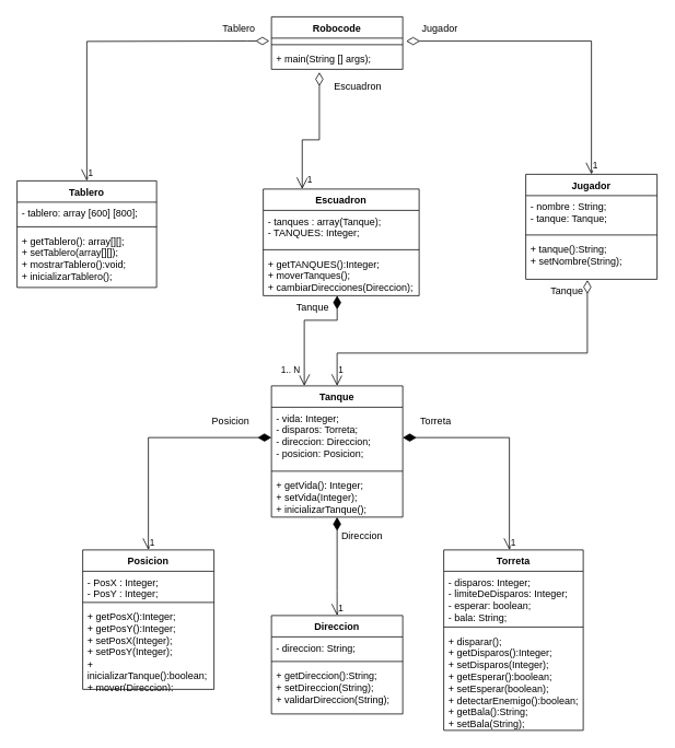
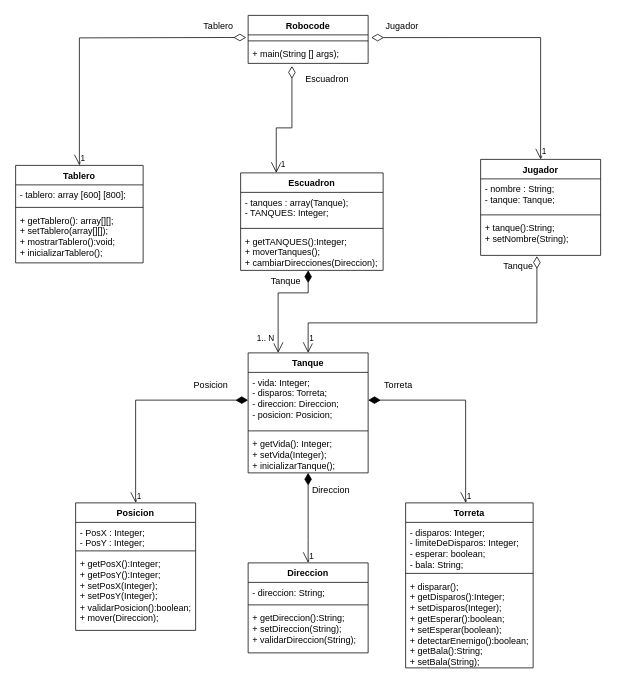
  <mxCell id="0" />
  <mxCell id="1" parent="0" />
  <mxCell id="2" value="Tanque" style="swimlane;fontStyle=1;align=center;verticalAlign=top;childLayout=stackLayout;horizontal=1;startSize=26;horizontalStack=0;resizeParent=1;resizeParentMax=0;resizeLast=0;collapsible=1;marginBottom=0;whiteSpace=wrap;html=1;" parent="1" vertex="1"><mxGeometry x="330" y="470" width="160" height="160" as="geometry" /></mxCell>
  <mxCell id="3" value="&lt;div&gt;- vida: Integer;&lt;/div&gt;&lt;div&gt;- disparos: Torreta;&lt;br&gt;&lt;/div&gt;&lt;div&gt;- direccion: Direccion;&lt;/div&gt;&lt;div&gt;- posicion: Posicion;&lt;br&gt;&lt;/div&gt;" style="text;strokeColor=none;fillColor=none;align=left;verticalAlign=top;spacingLeft=4;spacingRight=4;overflow=hidden;rotatable=0;points=[[0,0.5],[1,0.5]];portConstraint=eastwest;whiteSpace=wrap;html=1;" parent="2" vertex="1"><mxGeometry y="26" width="160" height="74" as="geometry" /></mxCell>
  <mxCell id="4" value="" style="line;strokeWidth=1;fillColor=none;align=left;verticalAlign=middle;spacingTop=-1;spacingLeft=3;spacingRight=3;rotatable=0;labelPosition=right;points=[];portConstraint=eastwest;strokeColor=inherit;" parent="2" vertex="1"><mxGeometry y="100" width="160" height="8" as="geometry" /></mxCell>
  <mxCell id="5" value="&lt;div&gt;+ getVida(): Integer;&lt;/div&gt;&lt;div&gt;+ setVida(Integer);&lt;/div&gt;&lt;div&gt;+ inicializarTanque();&lt;br&gt;&lt;/div&gt;" style="text;strokeColor=none;fillColor=none;align=left;verticalAlign=top;spacingLeft=4;spacingRight=4;overflow=hidden;rotatable=0;points=[[0,0.5],[1,0.5]];portConstraint=eastwest;whiteSpace=wrap;html=1;" parent="2" vertex="1"><mxGeometry y="108" width="160" height="52" as="geometry" /></mxCell>
  <mxCell id="6" value="&lt;div&gt;Torreta&lt;/div&gt;" style="swimlane;fontStyle=1;align=center;verticalAlign=top;childLayout=stackLayout;horizontal=1;startSize=26;horizontalStack=0;resizeParent=1;resizeParentMax=0;resizeLast=0;collapsible=1;marginBottom=0;whiteSpace=wrap;html=1;" parent="1" vertex="1"><mxGeometry x="540" y="670" width="170" height="220" as="geometry" /></mxCell>
  <mxCell id="7" value="&lt;div&gt;- disparos: Integer;&lt;/div&gt;&lt;div&gt;- limiteDeDisparos: Integer;&lt;br&gt;&lt;/div&gt;&lt;div&gt;- esperar: boolean;&lt;br&gt;&lt;/div&gt;&lt;div&gt;- bala: String;&lt;br&gt;&lt;/div&gt;" style="text;strokeColor=none;fillColor=none;align=left;verticalAlign=top;spacingLeft=4;spacingRight=4;overflow=hidden;rotatable=0;points=[[0,0.5],[1,0.5]];portConstraint=eastwest;whiteSpace=wrap;html=1;" parent="6" vertex="1"><mxGeometry y="26" width="170" height="64" as="geometry" /></mxCell>
  <mxCell id="8" value="" style="line;strokeWidth=1;fillColor=none;align=left;verticalAlign=middle;spacingTop=-1;spacingLeft=3;spacingRight=3;rotatable=0;labelPosition=right;points=[];portConstraint=eastwest;strokeColor=inherit;" parent="6" vertex="1"><mxGeometry y="90" width="170" height="8" as="geometry" /></mxCell>
  <mxCell id="9" value="&lt;div&gt;+ disparar();&lt;/div&gt;&lt;div&gt;+ getDisparos():Integer;&lt;/div&gt;&lt;div&gt;+ setDisparos(Integer);&lt;br&gt;&lt;/div&gt;&lt;div&gt;+ getEsperar():boolean;&lt;/div&gt;&lt;div&gt;+ setEsperar(boolean);&lt;br&gt;&lt;/div&gt;&lt;div&gt;+ detectarEnemigo():boolean;&lt;br&gt;&lt;/div&gt;&lt;div&gt;+ getBala():String;&lt;/div&gt;&lt;div&gt;+ setBala(String);&lt;br&gt;&lt;/div&gt;" style="text;strokeColor=none;fillColor=none;align=left;verticalAlign=top;spacingLeft=4;spacingRight=4;overflow=hidden;rotatable=0;points=[[0,0.5],[1,0.5]];portConstraint=eastwest;whiteSpace=wrap;html=1;" parent="6" vertex="1"><mxGeometry y="98" width="170" height="122" as="geometry" /></mxCell>
  <mxCell id="10" value="Escuadron" style="swimlane;fontStyle=1;align=center;verticalAlign=top;childLayout=stackLayout;horizontal=1;startSize=26;horizontalStack=0;resizeParent=1;resizeParentMax=0;resizeLast=0;collapsible=1;marginBottom=0;whiteSpace=wrap;html=1;" parent="1" vertex="1"><mxGeometry x="320" y="230" width="190" height="130" as="geometry" /></mxCell>
  <mxCell id="11" value="&lt;div&gt;- tanques : array(Tanque);&lt;/div&gt;&lt;div&gt;- TANQUES: Integer;&lt;br&gt;&lt;/div&gt;" style="text;strokeColor=none;fillColor=none;align=left;verticalAlign=top;spacingLeft=4;spacingRight=4;overflow=hidden;rotatable=0;points=[[0,0.5],[1,0.5]];portConstraint=eastwest;whiteSpace=wrap;html=1;" parent="10" vertex="1"><mxGeometry y="26" width="190" height="44" as="geometry" /></mxCell>
  <mxCell id="12" value="" style="line;strokeWidth=1;fillColor=none;align=left;verticalAlign=middle;spacingTop=-1;spacingLeft=3;spacingRight=3;rotatable=0;labelPosition=right;points=[];portConstraint=eastwest;strokeColor=inherit;" parent="10" vertex="1"><mxGeometry y="70" width="190" height="8" as="geometry" /></mxCell>
  <mxCell id="13" value="&lt;div&gt;+ getTANQUES():Integer;&lt;/div&gt;&lt;div&gt;+ moverTanques();&lt;/div&gt;&lt;div&gt;+ cambiarDirecciones(Direccion);&lt;br&gt;&lt;/div&gt;" style="text;strokeColor=none;fillColor=none;align=left;verticalAlign=top;spacingLeft=4;spacingRight=4;overflow=hidden;rotatable=0;points=[[0,0.5],[1,0.5]];portConstraint=eastwest;whiteSpace=wrap;html=1;" parent="10" vertex="1"><mxGeometry y="78" width="190" height="52" as="geometry" /></mxCell>
  <mxCell id="14" value="Tablero" style="swimlane;fontStyle=1;align=center;verticalAlign=top;childLayout=stackLayout;horizontal=1;startSize=26;horizontalStack=0;resizeParent=1;resizeParentMax=0;resizeLast=0;collapsible=1;marginBottom=0;whiteSpace=wrap;html=1;" parent="1" vertex="1"><mxGeometry x="20" y="220" width="170" height="130" as="geometry" /></mxCell>
  <mxCell id="15" value="- tablero: array [600] [800];" style="text;strokeColor=none;fillColor=none;align=left;verticalAlign=top;spacingLeft=4;spacingRight=4;overflow=hidden;rotatable=0;points=[[0,0.5],[1,0.5]];portConstraint=eastwest;whiteSpace=wrap;html=1;" parent="14" vertex="1"><mxGeometry y="26" width="170" height="26" as="geometry" /></mxCell>
  <mxCell id="16" value="" style="line;strokeWidth=1;fillColor=none;align=left;verticalAlign=middle;spacingTop=-1;spacingLeft=3;spacingRight=3;rotatable=0;labelPosition=right;points=[];portConstraint=eastwest;strokeColor=inherit;" parent="14" vertex="1"><mxGeometry y="52" width="170" height="8" as="geometry" /></mxCell>
  <mxCell id="17" value="&lt;div&gt;+ getTablero(): array[][];&lt;/div&gt;&lt;div&gt;+ setTablero(array[][]);&lt;/div&gt;&lt;div&gt;+ mostrarTablero():void;&lt;br&gt;&lt;/div&gt;&lt;div&gt;+ inicializarTablero();&lt;br&gt;&lt;/div&gt;" style="text;strokeColor=none;fillColor=none;align=left;verticalAlign=top;spacingLeft=4;spacingRight=4;overflow=hidden;rotatable=0;points=[[0,0.5],[1,0.5]];portConstraint=eastwest;whiteSpace=wrap;html=1;" parent="14" vertex="1"><mxGeometry y="60" width="170" height="70" as="geometry" /></mxCell>
  <mxCell id="18" value="Posicion" style="swimlane;fontStyle=1;align=center;verticalAlign=top;childLayout=stackLayout;horizontal=1;startSize=26;horizontalStack=0;resizeParent=1;resizeParentMax=0;resizeLast=0;collapsible=1;marginBottom=0;whiteSpace=wrap;html=1;" parent="1" vertex="1"><mxGeometry x="100" y="670" width="160" height="170" as="geometry" /></mxCell>
  <mxCell id="19" value="&lt;div&gt;- PosX : Integer;&lt;/div&gt;&lt;div&gt;- PosY : Integer;&lt;br&gt;&lt;/div&gt;" style="text;strokeColor=none;fillColor=none;align=left;verticalAlign=top;spacingLeft=4;spacingRight=4;overflow=hidden;rotatable=0;points=[[0,0.5],[1,0.5]];portConstraint=eastwest;whiteSpace=wrap;html=1;" parent="18" vertex="1"><mxGeometry y="26" width="160" height="34" as="geometry" /></mxCell>
  <mxCell id="20" value="" style="line;strokeWidth=1;fillColor=none;align=left;verticalAlign=middle;spacingTop=-1;spacingLeft=3;spacingRight=3;rotatable=0;labelPosition=right;points=[];portConstraint=eastwest;strokeColor=inherit;" parent="18" vertex="1"><mxGeometry y="60" width="160" height="8" as="geometry" /></mxCell>
- <mxCell id="21" value="&lt;div&gt;+ getPosX():Integer;&lt;/div&gt;&lt;div&gt;+ getPosY():Integer;&lt;/div&gt;&lt;div&gt;+ setPosX(Integer);&lt;/div&gt;&lt;div&gt;+ setPosY(Integer);&lt;br&gt;&lt;/div&gt;&lt;div&gt;+ inicializarTanque():boolean;&lt;/div&gt;&lt;div&gt;+ mover(Direccion);&lt;br&gt;&lt;/div&gt;" style="text;strokeColor=none;fillColor=none;align=left;verticalAlign=top;spacingLeft=4;spacingRight=4;overflow=hidden;rotatable=0;points=[[0,0.5],[1,0.5]];portConstraint=eastwest;whiteSpace=wrap;html=1;" parent="18" vertex="1"><mxGeometry y="68" width="160" height="102" as="geometry" /></mxCell>
+ <mxCell id="21" value="&lt;div&gt;+ getPosX():Integer;&lt;/div&gt;&lt;div&gt;+ getPosY():Integer;&lt;/div&gt;&lt;div&gt;+ setPosX(Integer);&lt;/div&gt;&lt;div&gt;+ setPosY(Integer);&lt;br&gt;&lt;/div&gt;&lt;div&gt;+ validarPosicion():boolean;&lt;/div&gt;&lt;div&gt;+ mover(Direccion);&lt;br&gt;&lt;/div&gt;" style="text;strokeColor=none;fillColor=none;align=left;verticalAlign=top;spacingLeft=4;spacingRight=4;overflow=hidden;rotatable=0;points=[[0,0.5],[1,0.5]];portConstraint=eastwest;whiteSpace=wrap;html=1;" parent="18" vertex="1"><mxGeometry y="68" width="160" height="102" as="geometry" /></mxCell>
  <mxCell id="22" value="Jugador" style="swimlane;fontStyle=1;align=center;verticalAlign=top;childLayout=stackLayout;horizontal=1;startSize=26;horizontalStack=0;resizeParent=1;resizeParentMax=0;resizeLast=0;collapsible=1;marginBottom=0;whiteSpace=wrap;html=1;" parent="1" vertex="1"><mxGeometry x="640" y="212" width="160" height="128" as="geometry" /></mxCell>
  <mxCell id="23" value="&lt;div&gt;- nombre : String;&lt;/div&gt;&lt;div&gt;- tanque: Tanque;&lt;br&gt;&lt;/div&gt;" style="text;strokeColor=none;fillColor=none;align=left;verticalAlign=top;spacingLeft=4;spacingRight=4;overflow=hidden;rotatable=0;points=[[0,0.5],[1,0.5]];portConstraint=eastwest;whiteSpace=wrap;html=1;" parent="22" vertex="1"><mxGeometry y="26" width="160" height="44" as="geometry" /></mxCell>
  <mxCell id="24" value="" style="line;strokeWidth=1;fillColor=none;align=left;verticalAlign=middle;spacingTop=-1;spacingLeft=3;spacingRight=3;rotatable=0;labelPosition=right;points=[];portConstraint=eastwest;strokeColor=inherit;" parent="22" vertex="1"><mxGeometry y="70" width="160" height="8" as="geometry" /></mxCell>
  <mxCell id="25" value="&lt;div&gt;+ tanque():String;&lt;/div&gt;&lt;div&gt;+ setNombre(String);&lt;br&gt;&lt;/div&gt;" style="text;strokeColor=none;fillColor=none;align=left;verticalAlign=top;spacingLeft=4;spacingRight=4;overflow=hidden;rotatable=0;points=[[0,0.5],[1,0.5]];portConstraint=eastwest;whiteSpace=wrap;html=1;" parent="22" vertex="1"><mxGeometry y="78" width="160" height="50" as="geometry" /></mxCell>
  <mxCell id="26" value="Direccion" style="swimlane;fontStyle=1;align=center;verticalAlign=top;childLayout=stackLayout;horizontal=1;startSize=26;horizontalStack=0;resizeParent=1;resizeParentMax=0;resizeLast=0;collapsible=1;marginBottom=0;whiteSpace=wrap;html=1;" parent="1" vertex="1"><mxGeometry x="330" y="750" width="160" height="120" as="geometry" /></mxCell>
  <mxCell id="27" value="- direccion: String;" style="text;strokeColor=none;fillColor=none;align=left;verticalAlign=top;spacingLeft=4;spacingRight=4;overflow=hidden;rotatable=0;points=[[0,0.5],[1,0.5]];portConstraint=eastwest;whiteSpace=wrap;html=1;" parent="26" vertex="1"><mxGeometry y="26" width="160" height="26" as="geometry" /></mxCell>
  <mxCell id="28" value="" style="line;strokeWidth=1;fillColor=none;align=left;verticalAlign=middle;spacingTop=-1;spacingLeft=3;spacingRight=3;rotatable=0;labelPosition=right;points=[];portConstraint=eastwest;strokeColor=inherit;" parent="26" vertex="1"><mxGeometry y="52" width="160" height="8" as="geometry" /></mxCell>
  <mxCell id="29" value="&lt;div&gt;+ getDireccion():String;&lt;/div&gt;&lt;div&gt;+ setDireccion(String);&lt;/div&gt;&lt;div&gt;+ validarDireccion(String);&lt;br&gt;&lt;/div&gt;" style="text;strokeColor=none;fillColor=none;align=left;verticalAlign=top;spacingLeft=4;spacingRight=4;overflow=hidden;rotatable=0;points=[[0,0.5],[1,0.5]];portConstraint=eastwest;whiteSpace=wrap;html=1;" parent="26" vertex="1"><mxGeometry y="60" width="160" height="60" as="geometry" /></mxCell>
  <mxCell id="30" value="1" style="endArrow=open;html=1;endSize=12;startArrow=diamondThin;startSize=14;startFill=0;edgeStyle=orthogonalEdgeStyle;align=left;verticalAlign=bottom;rounded=0;exitX=-0.016;exitY=0.87;exitDx=0;exitDy=0;entryX=0.5;entryY=0;entryDx=0;entryDy=0;exitPerimeter=0;" parent="1" source="46" target="14" edge="1"><mxGeometry x="1" relative="1" as="geometry"><mxPoint x="330" y="69" as="sourcePoint" /><mxPoint x="480" y="140" as="targetPoint" /><Array as="points"><mxPoint x="300" y="49" /><mxPoint x="105" y="50" /></Array><mxPoint as="offset" /></mxGeometry></mxCell>
  <mxCell id="31" value="1" style="endArrow=open;html=1;endSize=12;startArrow=diamondThin;startSize=14;startFill=0;edgeStyle=orthogonalEdgeStyle;align=left;verticalAlign=bottom;rounded=0;entryX=0.5;entryY=0;entryDx=0;entryDy=0;exitX=1.026;exitY=0.907;exitDx=0;exitDy=0;exitPerimeter=0;" parent="1" source="46" target="22" edge="1"><mxGeometry x="0.989" relative="1" as="geometry"><mxPoint x="490" y="70" as="sourcePoint" /><mxPoint x="650" y="70" as="targetPoint" /><mxPoint as="offset" /><Array as="points"><mxPoint x="720" y="50" /></Array></mxGeometry></mxCell>
  <mxCell id="32" value="Tablero" style="text;html=1;align=center;verticalAlign=middle;resizable=0;points=[];autosize=1;strokeColor=none;fillColor=none;" parent="1" vertex="1"><mxGeometry x="260" y="20" width="60" height="30" as="geometry" /></mxCell>
  <mxCell id="33" value="Jugador" style="text;html=1;align=center;verticalAlign=middle;resizable=0;points=[];autosize=1;strokeColor=none;fillColor=none;" parent="1" vertex="1"><mxGeometry x="500" y="20" width="70" height="30" as="geometry" /></mxCell>
  <mxCell id="34" value="Escuadron" style="text;html=1;align=center;verticalAlign=middle;resizable=0;points=[];autosize=1;strokeColor=none;fillColor=none;" parent="1" vertex="1"><mxGeometry x="395" y="90" width="80" height="30" as="geometry" /></mxCell>
  <mxCell id="35" value="1" style="endArrow=open;html=1;endSize=12;startArrow=diamondThin;startSize=14;startFill=0;edgeStyle=orthogonalEdgeStyle;align=left;verticalAlign=bottom;rounded=0;exitX=0.469;exitY=1.02;exitDx=0;exitDy=0;exitPerimeter=0;entryX=0.5;entryY=0;entryDx=0;entryDy=0;" parent="1" source="25" target="2" edge="1"><mxGeometry x="0.954" relative="1" as="geometry"><mxPoint x="450" y="340" as="sourcePoint" /><mxPoint x="610" y="340" as="targetPoint" /><Array as="points"><mxPoint x="715" y="430" /><mxPoint x="410" y="430" /></Array><mxPoint as="offset" /></mxGeometry></mxCell>
  <mxCell id="36" value="1.. N" style="endArrow=open;html=1;endSize=12;startArrow=diamondThin;startSize=14;startFill=1;edgeStyle=orthogonalEdgeStyle;align=left;verticalAlign=bottom;rounded=0;exitX=0.474;exitY=1;exitDx=0;exitDy=0;exitPerimeter=0;entryX=0.25;entryY=0;entryDx=0;entryDy=0;" parent="1" source="13" target="2" edge="1"><mxGeometry x="0.867" y="-30" relative="1" as="geometry"><mxPoint x="450" y="290" as="sourcePoint" /><mxPoint x="610" y="290" as="targetPoint" /><Array as="points"><mxPoint x="410" y="390" /><mxPoint x="370" y="390" /></Array><mxPoint as="offset" /></mxGeometry></mxCell>
  <mxCell id="37" value="Tanque" style="text;html=1;align=center;verticalAlign=middle;resizable=0;points=[];autosize=1;strokeColor=none;fillColor=none;" parent="1" vertex="1"><mxGeometry x="350" y="360" width="60" height="30" as="geometry" /></mxCell>
  <mxCell id="38" value="Tanque" style="text;html=1;align=center;verticalAlign=middle;resizable=0;points=[];autosize=1;strokeColor=none;fillColor=none;" parent="1" vertex="1"><mxGeometry x="660" y="340" width="60" height="30" as="geometry" /></mxCell>
  <mxCell id="39" value="1" style="endArrow=open;html=1;endSize=12;startArrow=diamondThin;startSize=14;startFill=1;edgeStyle=orthogonalEdgeStyle;align=left;verticalAlign=bottom;rounded=0;exitX=0;exitY=0.5;exitDx=0;exitDy=0;entryX=0.25;entryY=0;entryDx=0;entryDy=0;" parent="1" source="3" edge="1"><mxGeometry x="1" relative="1" as="geometry"><mxPoint x="220" y="560" as="sourcePoint" /><mxPoint x="180" y="670" as="targetPoint" /><Array as="points"><mxPoint x="180" y="533" /></Array><mxPoint as="offset" /></mxGeometry></mxCell>
  <mxCell id="40" value="1" style="endArrow=open;html=1;endSize=12;startArrow=diamondThin;startSize=14;startFill=1;edgeStyle=orthogonalEdgeStyle;align=left;verticalAlign=bottom;rounded=0;exitX=1;exitY=0.5;exitDx=0;exitDy=0;entryX=0.25;entryY=0;entryDx=0;entryDy=0;" parent="1" source="3" edge="1"><mxGeometry x="1" relative="1" as="geometry"><mxPoint x="770" y="533" as="sourcePoint" /><mxPoint x="620" y="670" as="targetPoint" /><Array as="points"><mxPoint x="620" y="533" /></Array><mxPoint as="offset" /></mxGeometry></mxCell>
  <mxCell id="41" value="1" style="endArrow=open;html=1;endSize=12;startArrow=diamondThin;startSize=14;startFill=1;edgeStyle=orthogonalEdgeStyle;align=left;verticalAlign=bottom;rounded=0;entryX=0.5;entryY=0;entryDx=0;entryDy=0;" parent="1" target="26" edge="1"><mxGeometry x="1" relative="1" as="geometry"><mxPoint x="410" y="630" as="sourcePoint" /><mxPoint x="402.56" y="717.56" as="targetPoint" /><Array as="points"><mxPoint x="410" y="720" /><mxPoint x="410" y="720" /></Array><mxPoint as="offset" /></mxGeometry></mxCell>
  <mxCell id="42" value="Posicion" style="text;html=1;align=center;verticalAlign=middle;resizable=0;points=[];autosize=1;strokeColor=none;fillColor=none;" parent="1" vertex="1"><mxGeometry x="245" y="498" width="70" height="30" as="geometry" /></mxCell>
  <mxCell id="43" value="Torreta" style="text;html=1;align=center;verticalAlign=middle;resizable=0;points=[];autosize=1;strokeColor=none;fillColor=none;" parent="1" vertex="1"><mxGeometry x="500" y="498" width="60" height="30" as="geometry" /></mxCell>
  <mxCell id="44" value="Direccion" style="text;html=1;align=center;verticalAlign=middle;resizable=0;points=[];autosize=1;strokeColor=none;fillColor=none;" parent="1" vertex="1"><mxGeometry x="405" y="638" width="70" height="30" as="geometry" /></mxCell>
  <mxCell id="45" value="Robocode" style="swimlane;fontStyle=1;align=center;verticalAlign=top;childLayout=stackLayout;horizontal=1;startSize=26;horizontalStack=0;resizeParent=1;resizeParentMax=0;resizeLast=0;collapsible=1;marginBottom=0;whiteSpace=wrap;html=1;" parent="1" vertex="1"><mxGeometry x="330" y="20" width="160" height="64" as="geometry" /></mxCell>
  <mxCell id="46" value="+ field: type" style="text;strokeColor=none;fillColor=none;align=left;verticalAlign=top;spacingLeft=4;spacingRight=4;overflow=hidden;rotatable=0;points=[[0,0.5],[1,0.5]];portConstraint=eastwest;whiteSpace=wrap;html=1;" parent="45" vertex="1"><mxGeometry y="26" width="160" height="4" as="geometry" /></mxCell>
  <mxCell id="47" value="" style="line;strokeWidth=1;fillColor=none;align=left;verticalAlign=middle;spacingTop=-1;spacingLeft=3;spacingRight=3;rotatable=0;labelPosition=right;points=[];portConstraint=eastwest;strokeColor=inherit;" parent="45" vertex="1"><mxGeometry y="30" width="160" height="8" as="geometry" /></mxCell>
  <mxCell id="48" value="+ main(String [] args);" style="text;strokeColor=none;fillColor=none;align=left;verticalAlign=top;spacingLeft=4;spacingRight=4;overflow=hidden;rotatable=0;points=[[0,0.5],[1,0.5]];portConstraint=eastwest;whiteSpace=wrap;html=1;" parent="45" vertex="1"><mxGeometry y="38" width="160" height="26" as="geometry" /></mxCell>
  <mxCell id="49" value="1" style="endArrow=open;html=1;endSize=12;startArrow=diamondThin;startSize=14;startFill=0;edgeStyle=orthogonalEdgeStyle;align=left;verticalAlign=bottom;rounded=0;exitX=0.365;exitY=1.137;exitDx=0;exitDy=0;exitPerimeter=0;entryX=0.25;entryY=0;entryDx=0;entryDy=0;" parent="1" source="48" target="10" edge="1"><mxGeometry x="0.992" y="2" relative="1" as="geometry"><mxPoint x="360" y="140" as="sourcePoint" /><mxPoint x="520" y="140" as="targetPoint" /><Array as="points"><mxPoint x="388" y="170" /><mxPoint x="368" y="170" /><mxPoint x="368" y="230" /></Array><mxPoint x="2" y="-2" as="offset" /></mxGeometry></mxCell>
